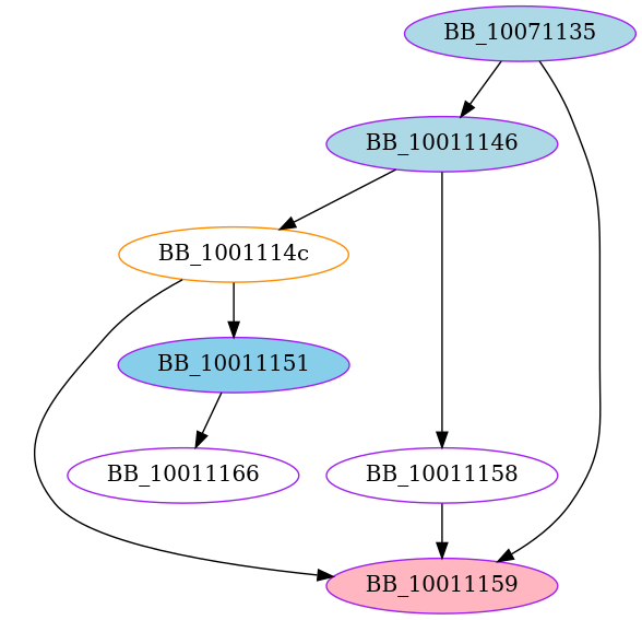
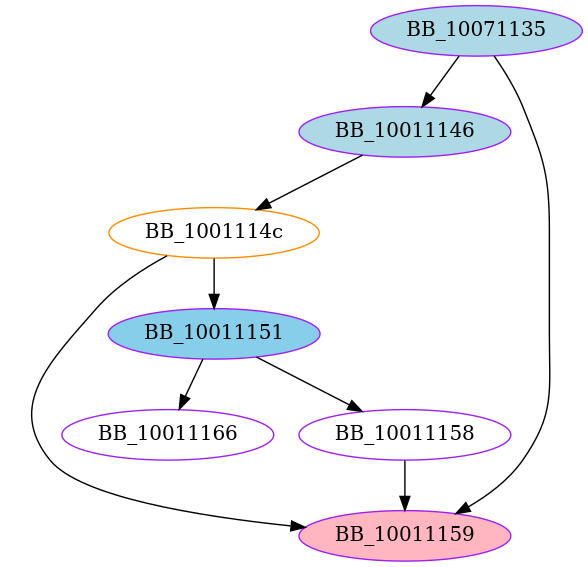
  digraph {
    node [color=purple fillcolor=white style=filled]
    n1 [fillcolor=lightblue label=BB_10071135]
    BB_10011146 [fillcolor=lightblue]
    BB_10011159 [fillcolor=lightpink]
    BB_1001114c [color=darkorange]
    BB_10011151 [fillcolor=skyblue]
    BB_10011166
    BB_10011158
    n1 -> BB_10011146
    n1 -> BB_10011159
    BB_10011146 -> BB_1001114c
    BB_1001114c -> BB_10011159
    BB_1001114c -> BB_10011151
    BB_10011151 -> BB_10011166
-   BB_10011146 -> BB_10011158
+   BB_10011151 -> BB_10011158
    BB_10011158 -> BB_10011159
  }
